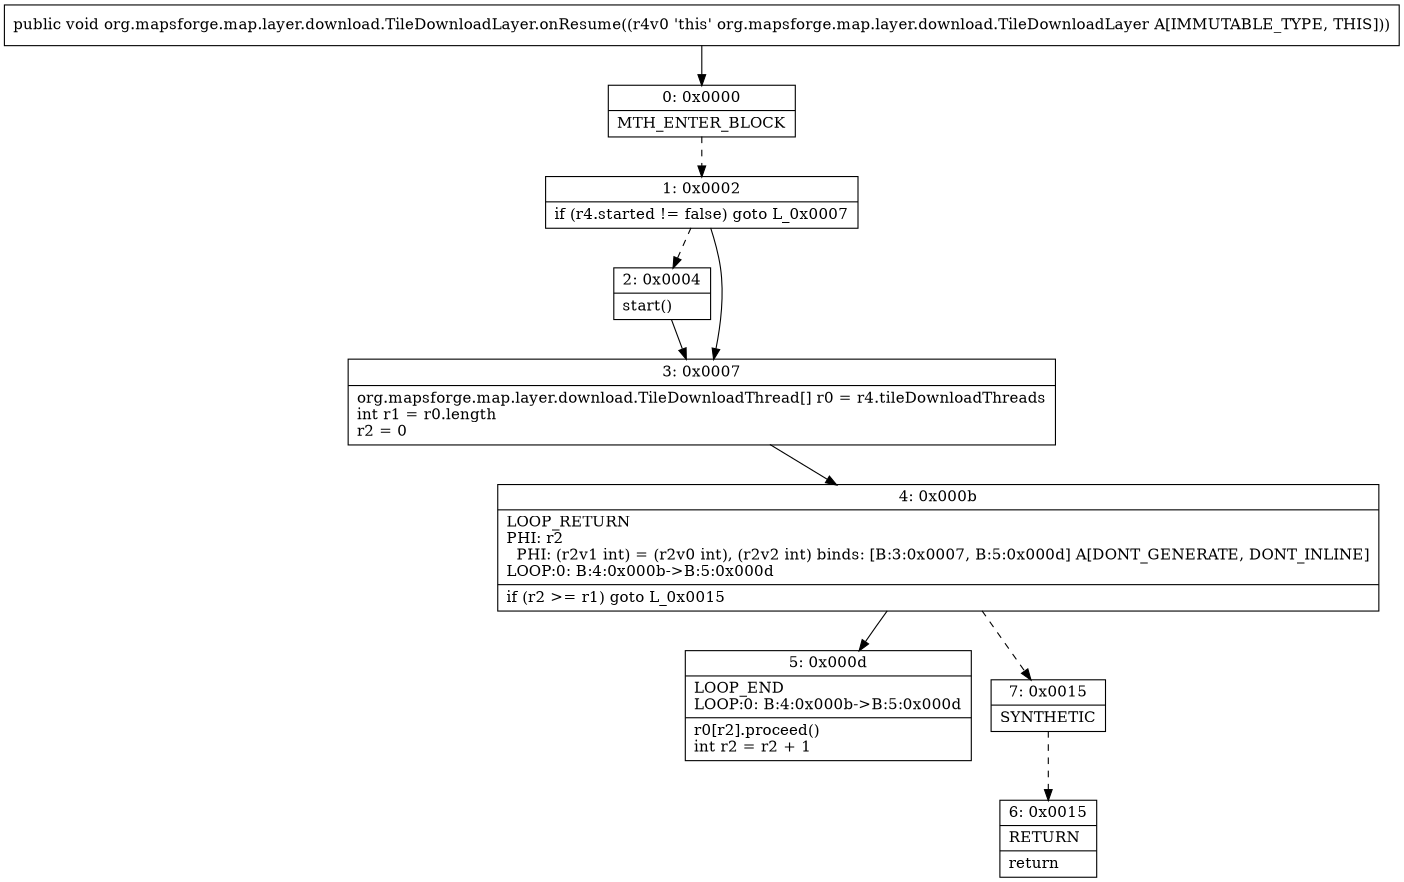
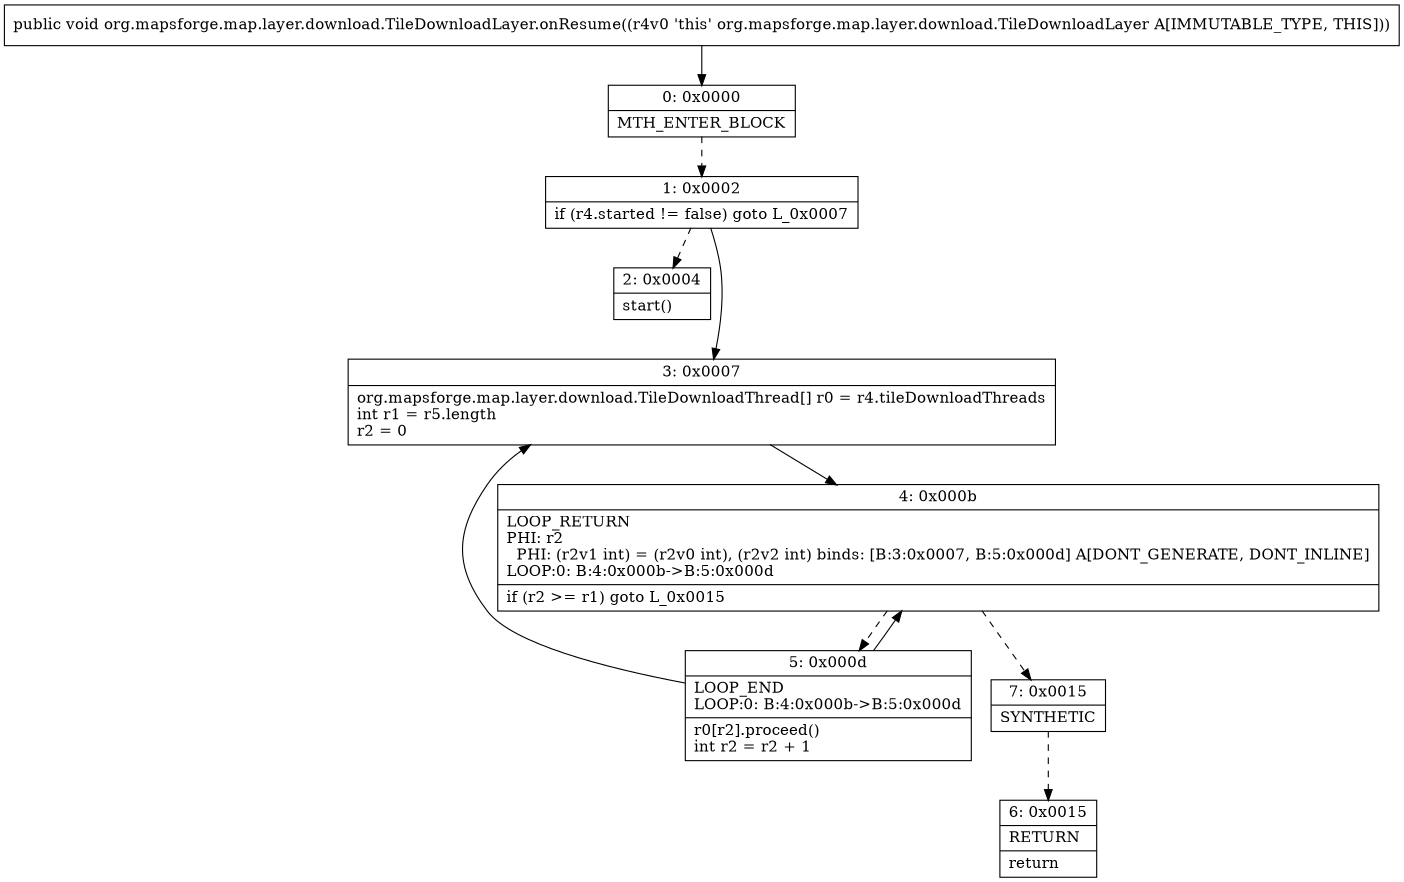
  digraph {
    node [shape=record]
    n1 [label="{0\:\ 0x0000|MTH_ENTER_BLOCK\l}"]
    n2 [label="{1\:\ 0x0002|if (r4.started != false) goto L_0x0007\l}"]
    n3 [label="{2\:\ 0x0004|start()\l}"]
-   n4 [label="{3\:\ 0x0007|org.mapsforge.map.layer.download.TileDownloadThread[] r0 = r4.tileDownloadThreads\lint r1 = r0.length\lr2 = 0\l}"]
+   n4 [label="{3\:\ 0x0007|org.mapsforge.map.layer.download.TileDownloadThread[] r0 = r4.tileDownloadThreads\lint r1 = r5.length\lr2 = 0\l}"]
    n5 [label="{4\:\ 0x000b|LOOP_RETURN\lPHI: r2 \l  PHI: (r2v1 int) = (r2v0 int), (r2v2 int) binds: [B:3:0x0007, B:5:0x000d] A[DONT_GENERATE, DONT_INLINE]\lLOOP:0: B:4:0x000b\-\>B:5:0x000d\l|if (r2 \>= r1) goto L_0x0015\l}"]
    n6 [label="{5\:\ 0x000d|LOOP_END\lLOOP:0: B:4:0x000b\-\>B:5:0x000d\l|r0[r2].proceed()\lint r2 = r2 + 1\l}"]
    n7 [label="{7\:\ 0x0015|SYNTHETIC\l}"]
    n8 [label="{6\:\ 0x0015|RETURN\l|return\l}"]
    n9 [label="{public void org.mapsforge.map.layer.download.TileDownloadLayer.onResume((r4v0 'this' org.mapsforge.map.layer.download.TileDownloadLayer A[IMMUTABLE_TYPE, THIS])) }"]
    n1 -> n2 [style=dashed]
    n2 -> n3 [style=dashed]
    n2 -> n4
-   n3 -> n4
+   n6 -> n4
    n4 -> n5
-   n5 -> n6 [style=solid]
+   n5 -> n6 [style=dashed]
    n5 -> n7 [style=dashed]
+   n6 -> n5
    n7 -> n8 [style=dashed]
    n9 -> n1
  }
